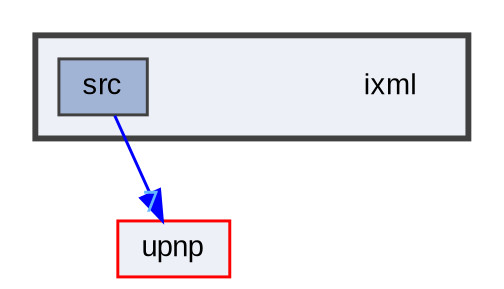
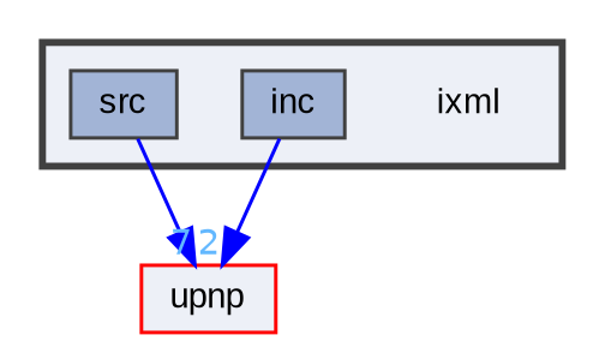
  digraph {
    compound=true
    fontname="Liberation Sans"
    node [fontname="Liberation Sans" fontsize=10 shape=box color=grey25 fillcolor="#a2b4d6" style=filled]
    edge [color=blue fontcolor=steelblue1 fontname="Liberation Sans" fontsize=10 labeldistance=1.5 labelfontname=Helvetica labelfontsize=10]
    n1 [height=0.2 label=ixml shape=plaintext width=0.4 color="" fillcolor="" style=""]
+   n2 [height=0.2 label=inc width=0.4]
    n3 [height=0.2 label=src width=0.4]
    n4 [color=red fillcolor="#edf0f7" height=0.2 label=upnp width=0.4]
    subgraph cluster_1 {
      bgcolor="#edf0f7"
      fontsize=10
      pencolor=grey25
      style="filled,bold"
      n1
+     n2
      n3
    }
+   n2 -> n4 [headlabel=2]
    n3 -> n4 [headlabel=7]
  }
